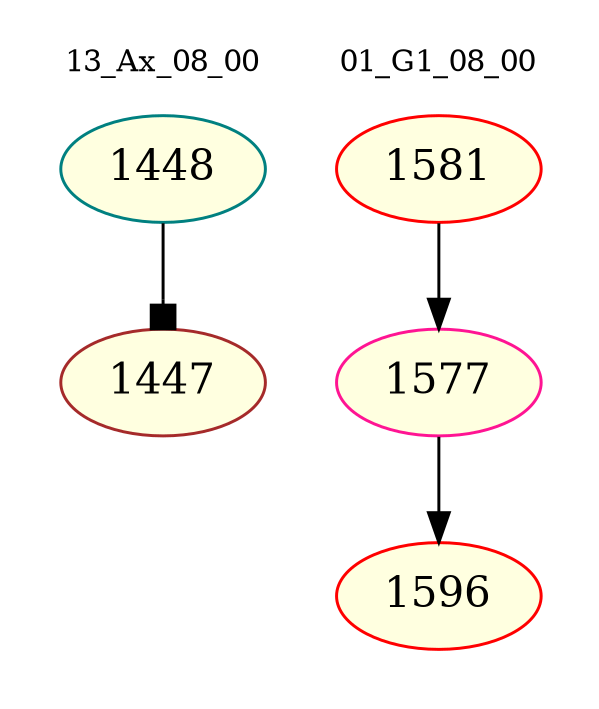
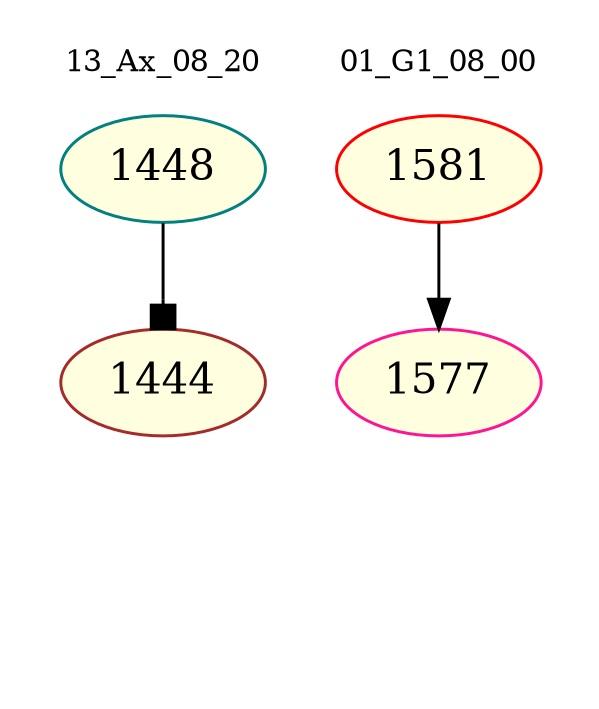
  digraph {
    node [color=red fillcolor=lightyellow style=filled]
    edge [arrowhead=normal color=black]
    n1 [color=teal label=1448]
-   n2 [color=brown label=1447]
+   n2 [color=brown label=1444]
    n3 [label=1581]
    n4 [color=deeppink label=1577]
-   n5 [label=1596]
    subgraph cluster_1 {
      color=white
      fontsize=10
-     label="13_Ax_08_00"
+     label="13_Ax_08_20"
      n1
      n2
    }
    subgraph cluster_2 {
      color=white
      fontsize=10
      label="01_G1_08_00"
      n3
      n4
-     n5
    }
    n1 -> n2 [arrowhead=box]
    n3 -> n4
-   n4 -> n5
  }
